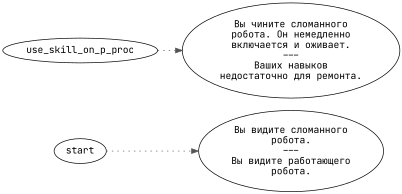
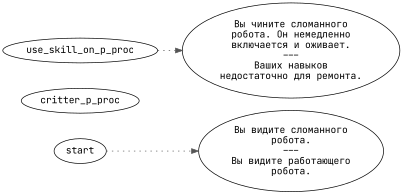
  digraph {
    fontname="JetBrains Mono"
    rankdir=LR
    node [color="#000000" fillcolor="#FFFFFF" fontname="JetBrains Mono" style=filled]
    edge [color="#555555" fontname="JetBrains Mono" style=dotted]
    n1 [label="Вы видите сломанного\nробота.\n---\nВы видите работающего\nробота."]
    start
+   critter_p_proc
    n4 [label="Вы чините сломанного\nробота. Он немедленно\nвключается и оживает.\n---\nВаших навыков\nнедостаточно для ремонта."]
    use_skill_on_p_proc
    start -> n1
    use_skill_on_p_proc -> n4
  }
